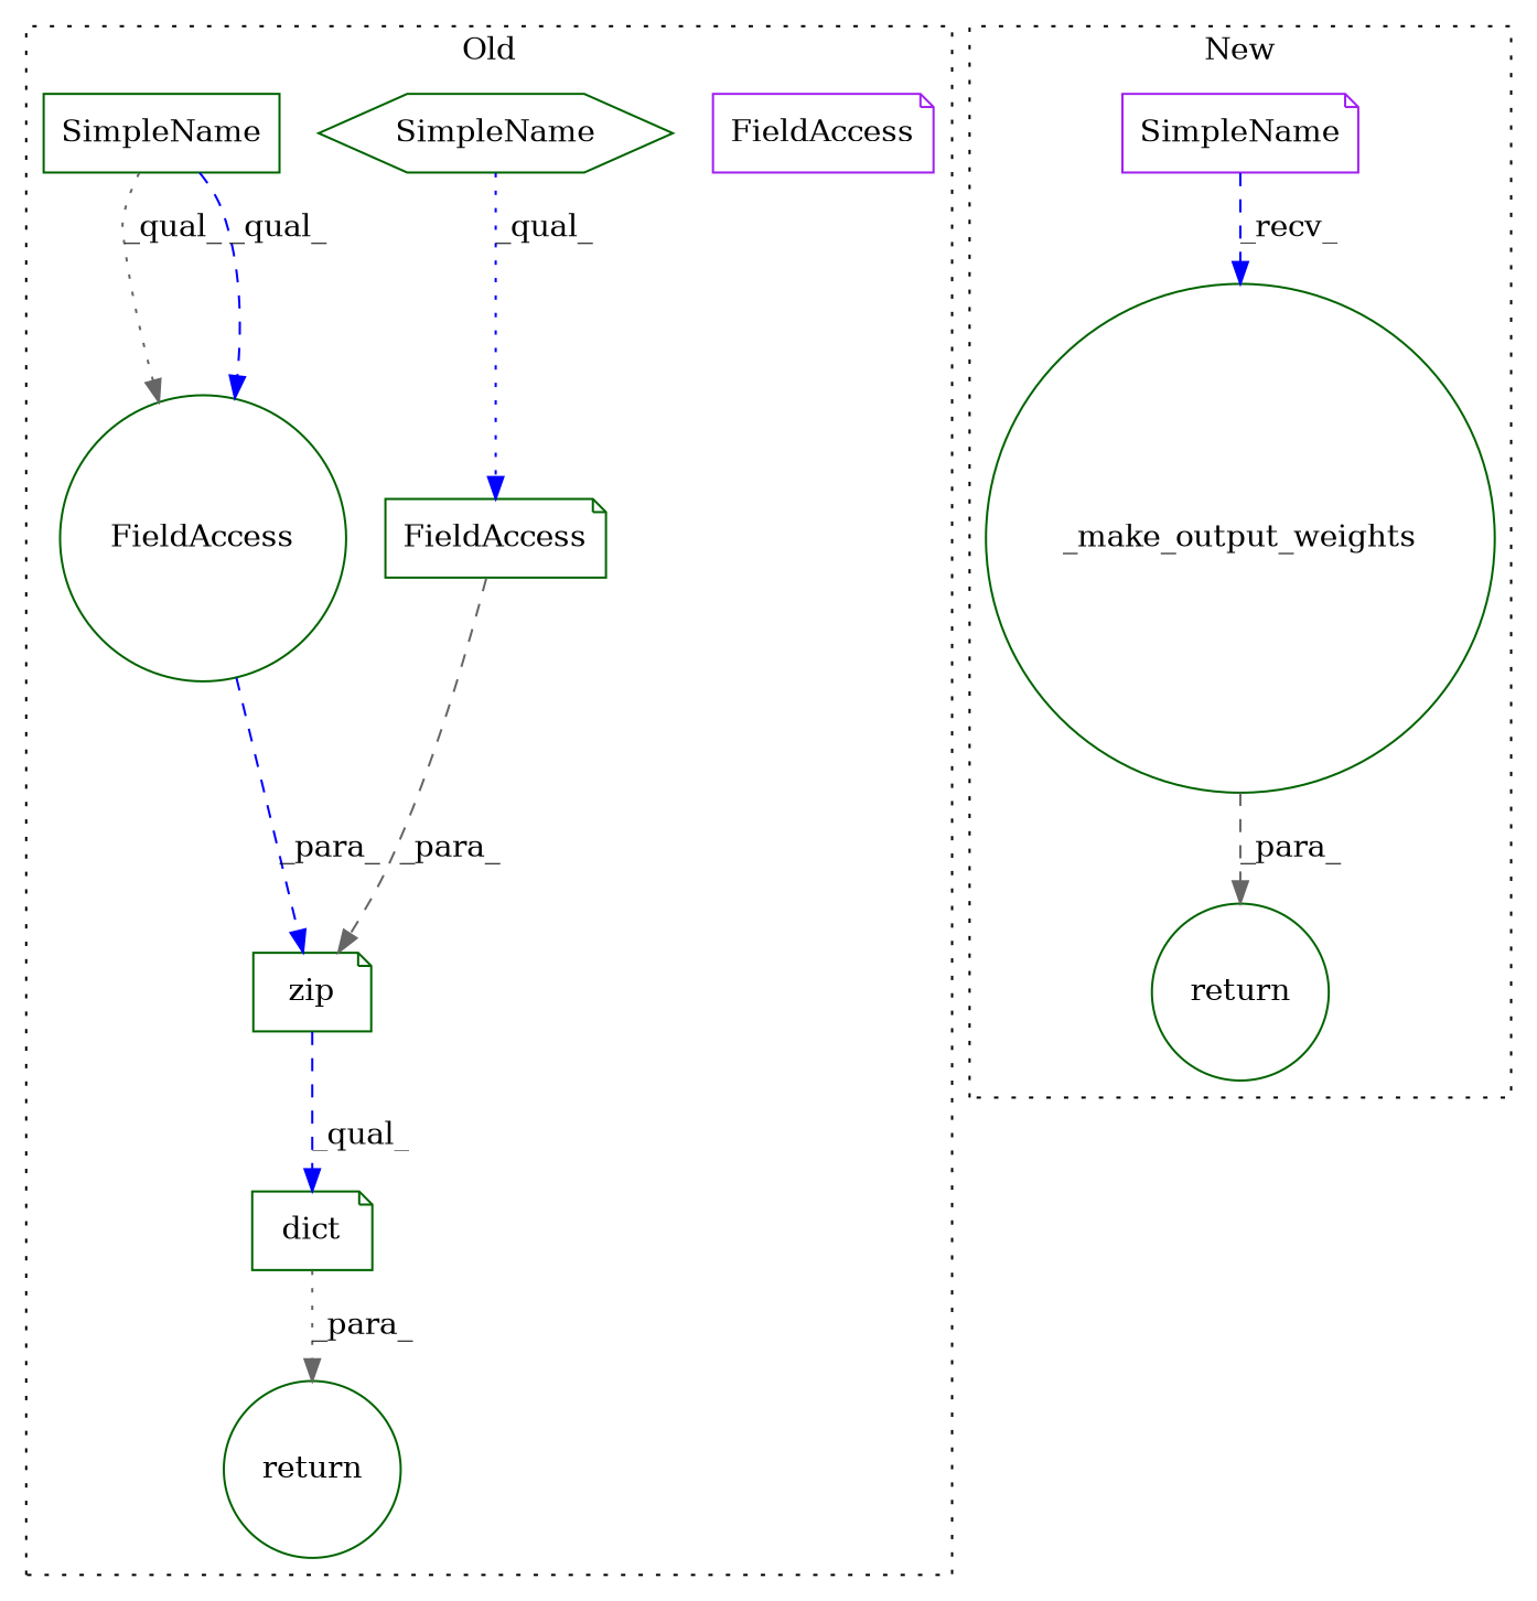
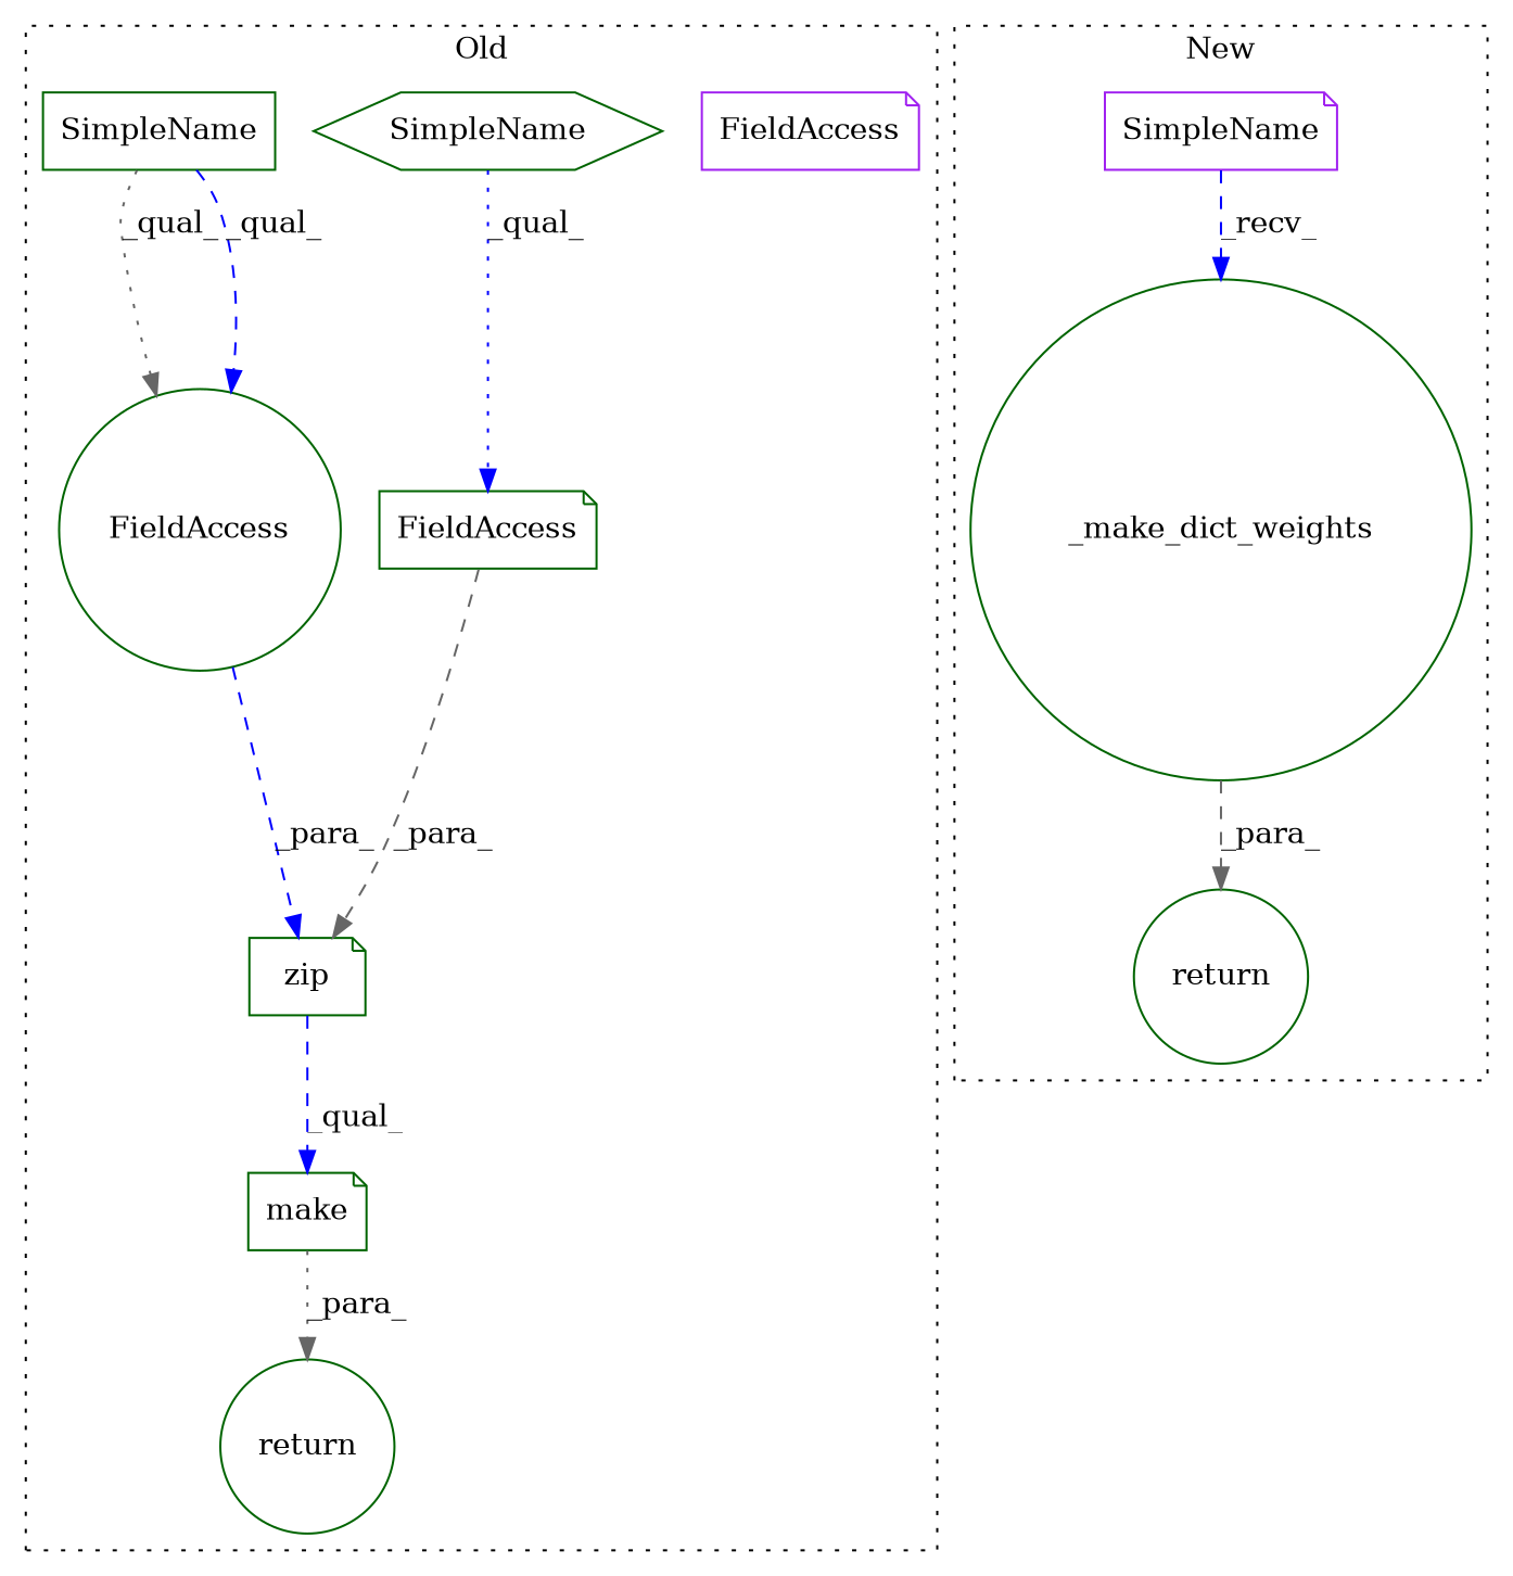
  digraph {
    node [a=32 color=darkgreen l=12 s=4774 shape=note]
    edge [color=blue style=dashed]
    n1 [a=41 l=7 label=return s=4745 shape=circle]
    n2 [l="4,1" label=zip s="4757,4786"]
    n3 [a=22 label=FieldAccess s=4761]
-   n4 [l="5,1" label=dict s="4752,4787"]
+   n4 [l="5,1" label=make s="4752,4787"]
    n5 [a=22 color=purple label=FieldAccess]
    n6 [a=42 l=4 label=SimpleName s=4761 shape=hexagon]
    n7 [a=42 l=4 label=SimpleName shape=box]
    n8 [a=22 label=FieldAccess shape=circle]
-   n9 [l=22 label=_make_output_weights s=4715 shape=circle]
+   n9 [l=22 label=_make_dict_weights s=4715 shape=circle]
    n10 [a=41 l=7 label=return s=4703 shape=circle]
    n11 [a=42 color=purple l=4 label=SimpleName s=4710]
    subgraph cluster_1 {
      label=Old
      style=dotted
      n1
      n2
      n3
      n4
      n5
      n6
      n7
      n8
    }
    subgraph cluster_2 {
      label=New
      style=dotted
      n9
      n10
      n11
    }
    n2 -> n4 [label=_qual_]
    n3 -> n2 [color=gray40 label=_para_]
    n4 -> n1 [color=gray40 label=_para_ style=dotted]
    n6 -> n3 [label=_qual_ style=dotted]
    n7 -> n8 [color=gray40 label=_qual_ style=dotted]
    n7 -> n8 [label=_qual_]
    n8 -> n2 [label=_para_]
    n9 -> n10 [color=gray40 label=_para_]
    n11 -> n9 [label=_recv_]
  }
